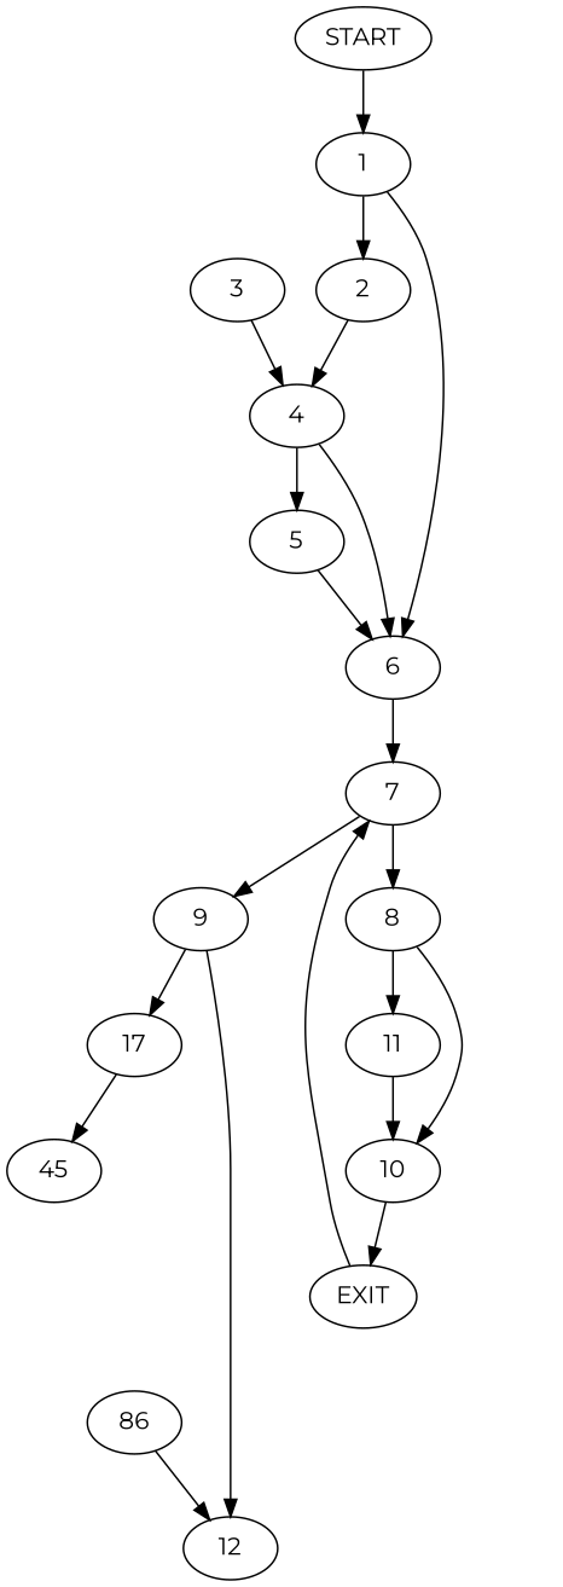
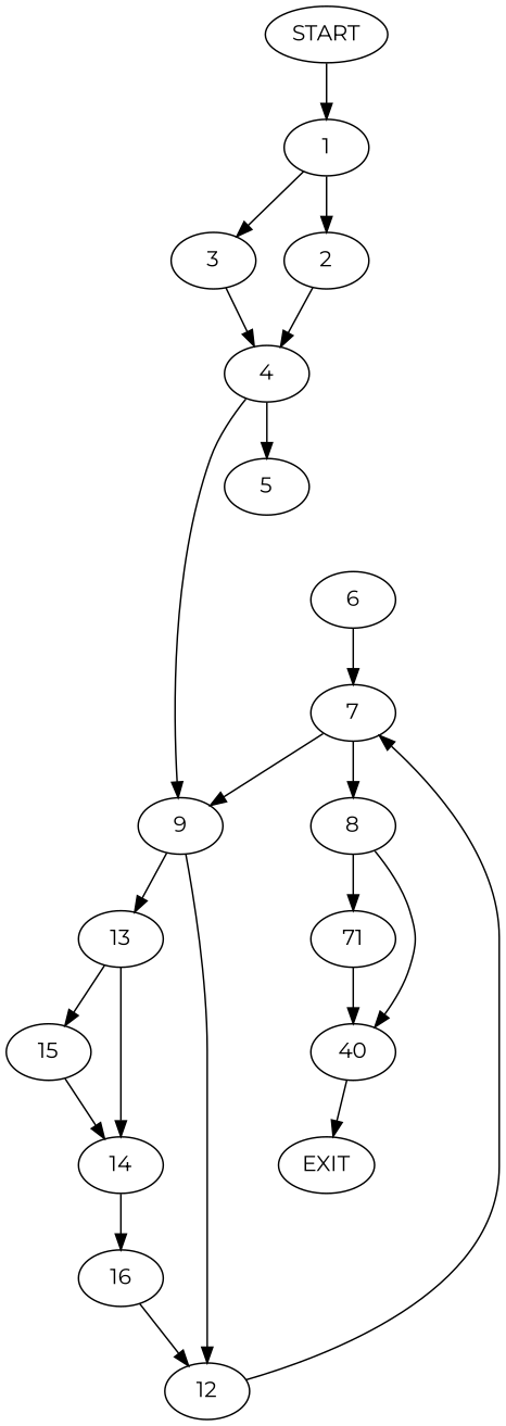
  digraph {
    fontname=Montserrat
    node [fontname=Montserrat]
    edge [fontname=Montserrat]
    n1 [label=START]
    1
    2
    3
    n5 [label=EXIT]
    4
    5
    6
    7
    8
    9
-   10
-   11
+   10 [label=40]
+   11 [label=71]
    12
-   13 [label=17]
-   15 [label=45]
-   16 [label=86]
+   13
+   14
+   15
+   16
    n1 -> 1
    1 -> 2
-   1 -> 6
+   1 -> 3
    2 -> 4
    3 -> 4
    4 -> 5
-   4 -> 6
-   5 -> 6
+   4 -> 9
    6 -> 7
    7 -> 8
    7 -> 9
    8 -> 10
    8 -> 11
    9 -> 12
    9 -> 13
    10 -> n5
    11 -> 10
-   n5 -> 7
+   12 -> 7
+   13 -> 14
    13 -> 15
+   14 -> 16
+   15 -> 14
    16 -> 12
  }
